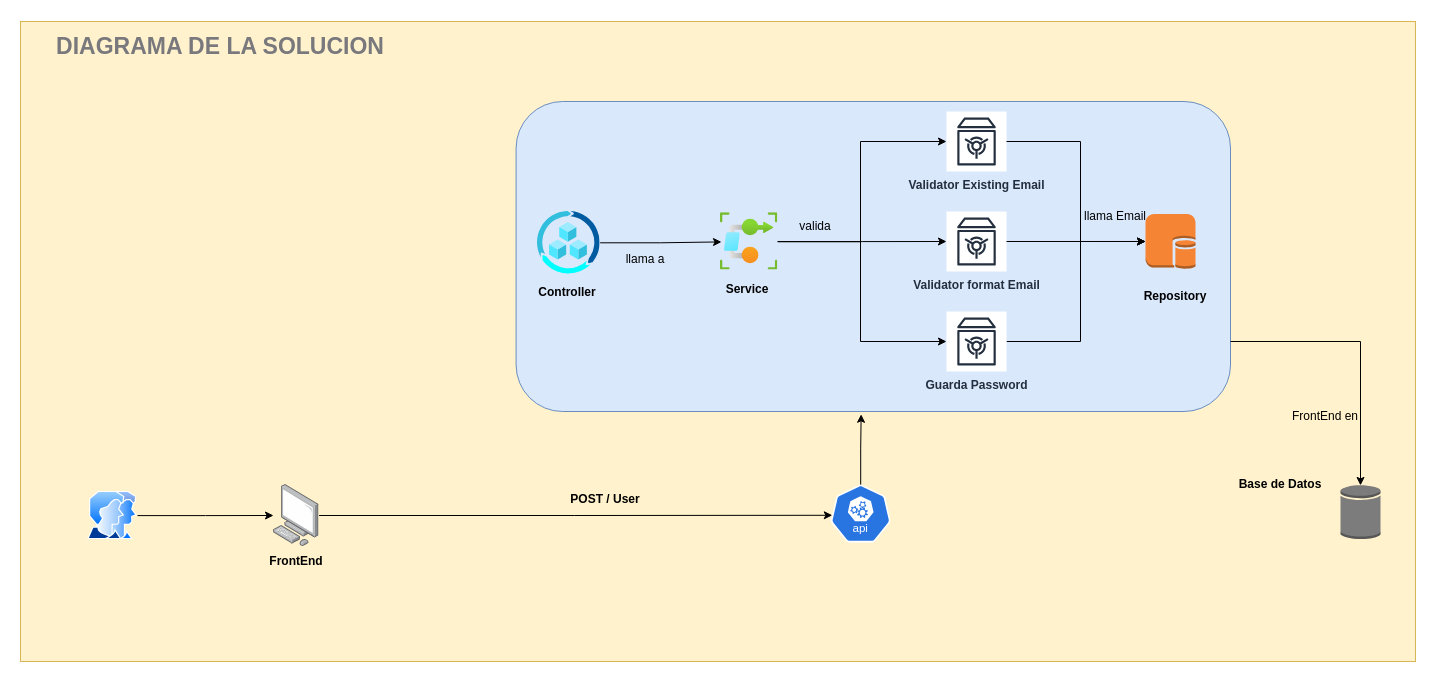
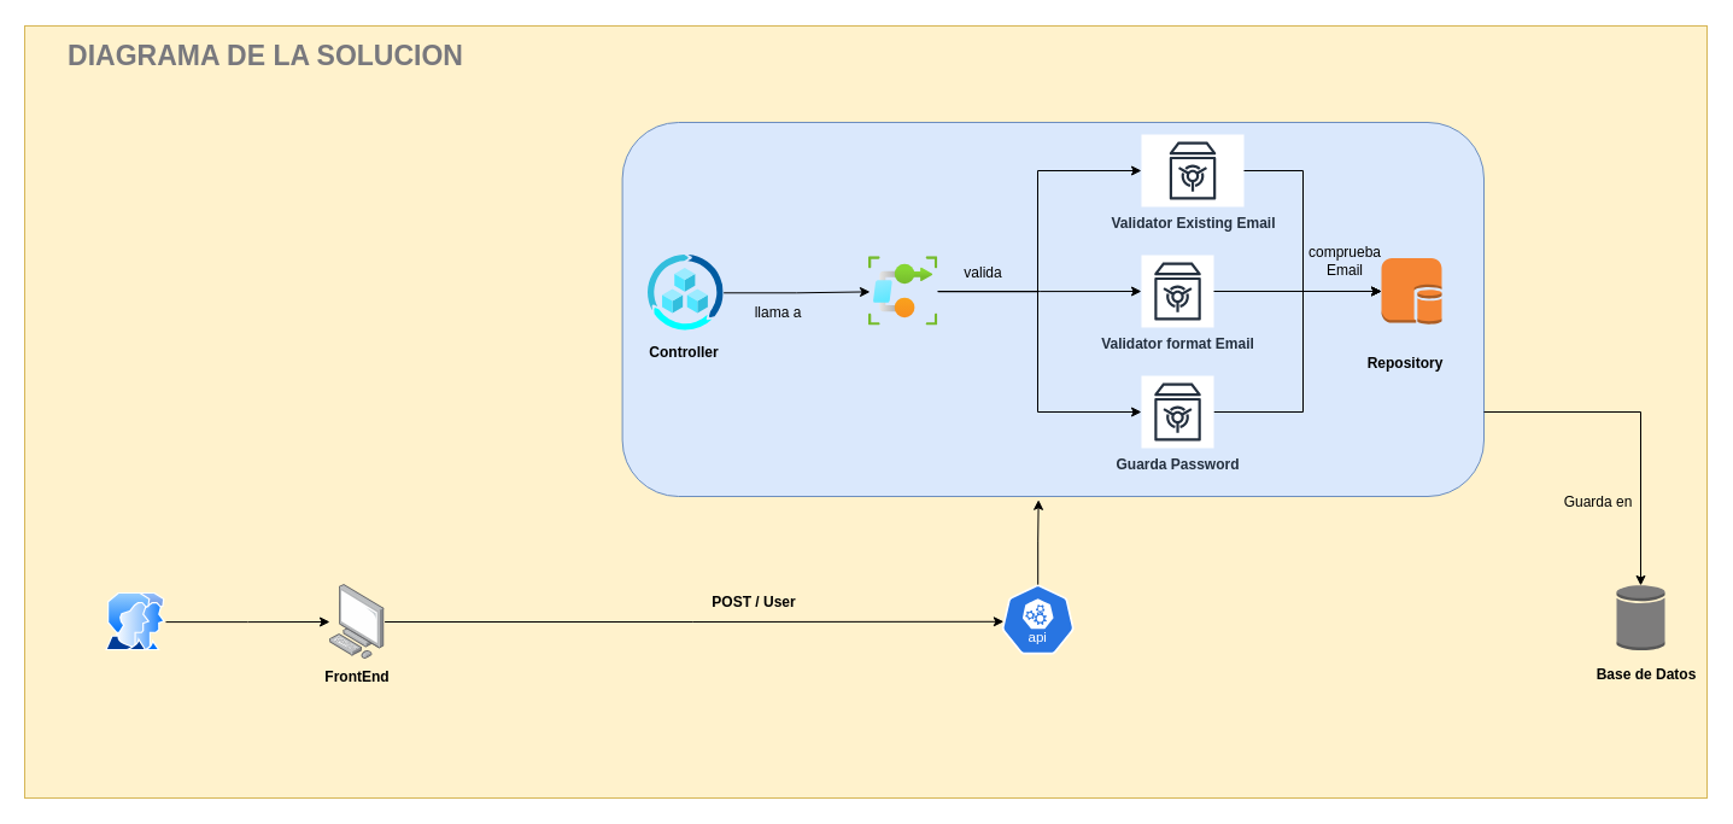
  <mxCell id="0" />
  <mxCell id="1" parent="0" />
  <mxCell id="2" value="" style="rounded=0;whiteSpace=wrap;html=1;fillColor=#fff2cc;strokeColor=#d6b656;" vertex="1" parent="1"><mxGeometry x="20" y="20.99" width="1395" height="640" as="geometry" /></mxCell>
  <mxCell id="3" value="" style="rounded=1;whiteSpace=wrap;html=1;fillColor=#dae8fc;strokeColor=#6c8ebf;" vertex="1" parent="1"><mxGeometry x="515.6" y="101" width="714.4" height="310" as="geometry" /></mxCell>
  <mxCell id="4" value="" style="shape=image;html=1;verticalAlign=top;verticalLabelPosition=bottom;labelBackgroundColor=#ffffff;imageAspect=0;aspect=fixed;image=https://cdn1.iconfinder.com/data/icons/bootstrap-vol-5/16/type-h2-128.png" vertex="1" parent="1"><mxGeometry x="1355.75" y="574.1" width="20" height="20" as="geometry" /></mxCell>
  <mxCell id="5" value="" style="image;points=[];aspect=fixed;html=1;align=center;shadow=0;dashed=0;image=img/lib/allied_telesis/computer_and_terminals/Personal_Computer.svg;" vertex="1" parent="1"><mxGeometry x="273" y="484.1" width="45.6" height="61.8" as="geometry" /></mxCell>
  <mxCell id="6" value="" style="aspect=fixed;sketch=0;html=1;dashed=0;whitespace=wrap;verticalLabelPosition=bottom;verticalAlign=top;fillColor=#2875E2;strokeColor=#ffffff;points=[[0.005,0.63,0],[0.1,0.2,0],[0.9,0.2,0],[0.5,0,0],[0.995,0.63,0],[0.72,0.99,0],[0.5,1,0],[0.28,0.99,0]];shape=mxgraph.kubernetes.icon2;kubernetesLabel=1;prIcon=api" vertex="1" parent="1"><mxGeometry x="830" y="484.1" width="60.42" height="58" as="geometry" /></mxCell>
  <mxCell id="7" value="" style="outlineConnect=0;dashed=0;verticalLabelPosition=bottom;verticalAlign=top;align=center;html=1;shape=mxgraph.aws3.generic_database;fillColor=#7D7C7C;gradientColor=none;" vertex="1" parent="1"><mxGeometry x="1340" y="484.1" width="40" height="54.5" as="geometry" /></mxCell>
  <mxCell id="8" value="" style="outlineConnect=0;dashed=0;verticalLabelPosition=bottom;verticalAlign=top;align=center;html=1;shape=mxgraph.aws3.db_on_instance;fillColor=#F58534;gradientColor=none;" vertex="1" parent="1"><mxGeometry x="1145" y="213.49" width="50" height="55" as="geometry" /></mxCell>
  <mxCell id="9" style="edgeStyle=orthogonalEdgeStyle;rounded=0;orthogonalLoop=1;jettySize=auto;html=1;" edge="1" parent="1" source="12" target="32"><mxGeometry relative="1" as="geometry" /></mxCell>
  <mxCell id="10" style="edgeStyle=orthogonalEdgeStyle;rounded=0;orthogonalLoop=1;jettySize=auto;html=1;" edge="1" parent="1" source="12" target="33"><mxGeometry relative="1" as="geometry"><Array as="points"><mxPoint x="860" y="241" /><mxPoint x="860" y="141" /></Array></mxGeometry></mxCell>
  <mxCell id="11" style="edgeStyle=orthogonalEdgeStyle;rounded=0;orthogonalLoop=1;jettySize=auto;html=1;" edge="1" parent="1" source="12" target="15"><mxGeometry relative="1" as="geometry"><Array as="points"><mxPoint x="860" y="241" /><mxPoint x="860" y="341" /></Array></mxGeometry></mxCell>
  <mxCell id="12" value="" style="image;aspect=fixed;html=1;points=[];align=center;fontSize=12;image=img/lib/azure2/ai_machine_learning/Cognitive_Services_Decisions.svg;" vertex="1" parent="1"><mxGeometry x="720" y="212.37" width="57.25" height="57.25" as="geometry" /></mxCell>
  <mxCell id="13" value="" style="image;aspect=fixed;html=1;points=[];align=center;fontSize=12;image=img/lib/azure2/other/Azure_Center_for_SAP.svg;" vertex="1" parent="1"><mxGeometry x="537" y="211" width="62.63" height="62.63" as="geometry" /></mxCell>
  <mxCell id="14" style="edgeStyle=orthogonalEdgeStyle;rounded=0;orthogonalLoop=1;jettySize=auto;html=1;" edge="1" parent="1" source="15" target="8"><mxGeometry relative="1" as="geometry"><Array as="points"><mxPoint x="1080" y="341" /><mxPoint x="1080" y="241" /></Array></mxGeometry></mxCell>
  <mxCell id="15" value="&lt;b&gt;Guarda Password&lt;/b&gt;" style="sketch=0;outlineConnect=0;fontColor=#232F3E;gradientColor=none;strokeColor=#232F3E;fillColor=#ffffff;dashed=0;verticalLabelPosition=bottom;verticalAlign=top;align=center;html=1;fontSize=12;fontStyle=0;aspect=fixed;shape=mxgraph.aws4.resourceIcon;resIcon=mxgraph.aws4.vault;" vertex="1" parent="1"><mxGeometry x="946" y="310.99" width="60" height="60" as="geometry" /></mxCell>
  <mxCell id="16" style="edgeStyle=orthogonalEdgeStyle;rounded=0;orthogonalLoop=1;jettySize=auto;html=1;" edge="1" parent="1" source="17" target="5"><mxGeometry relative="1" as="geometry" /></mxCell>
  <mxCell id="17" value="" style="image;aspect=fixed;perimeter=ellipsePerimeter;html=1;align=center;shadow=0;dashed=0;spacingTop=3;image=img/lib/active_directory/user_accounts.svg;" vertex="1" parent="1"><mxGeometry x="87" y="490.75" width="50" height="48.5" as="geometry" /></mxCell>
  <mxCell id="18" style="edgeStyle=orthogonalEdgeStyle;rounded=0;orthogonalLoop=1;jettySize=auto;html=1;entryX=0.03;entryY=0.529;entryDx=0;entryDy=0;entryPerimeter=0;" edge="1" parent="1" source="5" target="6"><mxGeometry relative="1" as="geometry" /></mxCell>
  <mxCell id="19" style="edgeStyle=orthogonalEdgeStyle;rounded=0;orthogonalLoop=1;jettySize=auto;html=1;entryX=0.5;entryY=0.015;entryDx=0;entryDy=0;entryPerimeter=0;" edge="1" parent="1" source="3" target="7"><mxGeometry relative="1" as="geometry"><Array as="points"><mxPoint x="1360" y="341" /></Array></mxGeometry></mxCell>
- <mxCell id="20" value="Base de Datos" style="text;html=1;align=center;verticalAlign=middle;whiteSpace=wrap;rounded=0;fontStyle=1" vertex="1" parent="1"><mxGeometry x="1234.75" y="469.1" width="90" height="30" as="geometry" /></mxCell>
+ <mxCell id="20" value="Base de Datos" style="text;html=1;align=center;verticalAlign=middle;whiteSpace=wrap;rounded=0;fontStyle=1" vertex="1" parent="1"><mxGeometry x="1319.75" y="544.1" width="90" height="30" as="geometry" /></mxCell>
  <mxCell id="21" style="edgeStyle=orthogonalEdgeStyle;rounded=0;orthogonalLoop=1;jettySize=auto;html=1;entryX=0.483;entryY=1.009;entryDx=0;entryDy=0;entryPerimeter=0;" edge="1" parent="1" source="6" target="3"><mxGeometry relative="1" as="geometry" /></mxCell>
  <mxCell id="22" style="edgeStyle=orthogonalEdgeStyle;rounded=0;orthogonalLoop=1;jettySize=auto;html=1;entryX=0.017;entryY=0.507;entryDx=0;entryDy=0;entryPerimeter=0;" edge="1" parent="1" source="13" target="12"><mxGeometry relative="1" as="geometry" /></mxCell>
  <mxCell id="23" value="&lt;div&gt;FrontEnd&lt;/div&gt;" style="text;html=1;align=center;verticalAlign=middle;whiteSpace=wrap;rounded=0;fontStyle=1" vertex="1" parent="1"><mxGeometry x="265.8" y="546" width="60" height="30" as="geometry" /></mxCell>
  <mxCell id="24" value="Controller" style="text;html=1;align=center;verticalAlign=middle;whiteSpace=wrap;rounded=0;fontStyle=1" vertex="1" parent="1"><mxGeometry x="537" y="277" width="60" height="30" as="geometry" /></mxCell>
- <mxCell id="25" value="Service" style="text;html=1;align=center;verticalAlign=middle;whiteSpace=wrap;rounded=0;fontStyle=1" vertex="1" parent="1"><mxGeometry x="717.25" y="273.63" width="60" height="30" as="geometry" /></mxCell>
- <mxCell id="26" value="Repository" style="text;html=1;align=center;verticalAlign=middle;whiteSpace=wrap;rounded=0;fontStyle=1" vertex="1" parent="1"><mxGeometry x="1145" y="281" width="60" height="30" as="geometry" /></mxCell>
- <mxCell id="27" value="POST / User" style="text;html=1;align=center;verticalAlign=middle;whiteSpace=wrap;rounded=0;fontStyle=1" vertex="1" parent="1"><mxGeometry x="560" y="484" width="90" height="30" as="geometry" /></mxCell>
+ <mxCell id="26" value="Repository" style="text;html=1;align=center;verticalAlign=middle;whiteSpace=wrap;rounded=0;fontStyle=1" vertex="1" parent="1"><mxGeometry x="1135" y="286" width="60" height="30" as="geometry" /></mxCell>
+ <mxCell id="27" value="POST / User" style="text;html=1;align=center;verticalAlign=middle;whiteSpace=wrap;rounded=0;fontStyle=1" vertex="1" parent="1"><mxGeometry x="580" y="484" width="90" height="30" as="geometry" /></mxCell>
  <mxCell id="28" value="llama a" style="text;html=1;align=center;verticalAlign=middle;whiteSpace=wrap;rounded=0;" vertex="1" parent="1"><mxGeometry y="243.63" width="90" height="30" as="geometry" x="600" /></mxCell>
  <mxCell id="29" value="valida" style="text;html=1;align=center;verticalAlign=middle;whiteSpace=wrap;rounded=0;" vertex="1" parent="1"><mxGeometry x="770" y="211" width="90" height="30" as="geometry" /></mxCell>
- <mxCell id="30" value="llama Email" style="text;html=1;align=center;verticalAlign=middle;whiteSpace=wrap;rounded=0;" vertex="1" parent="1"><mxGeometry x="1070" y="201" width="90" height="30" as="geometry" /></mxCell>
- <mxCell id="31" value="FrontEnd en" style="text;html=1;align=center;verticalAlign=middle;whiteSpace=wrap;rounded=0;" vertex="1" parent="1"><mxGeometry x="1280" width="90" height="30" as="geometry" y="401" /></mxCell>
+ <mxCell id="30" value="comprueba Email" style="text;html=1;align=center;verticalAlign=middle;whiteSpace=wrap;rounded=0;" vertex="1" parent="1"><mxGeometry x="1070" y="201" width="90" height="30" as="geometry" /></mxCell>
+ <mxCell id="31" value="Guarda en" style="text;html=1;align=center;verticalAlign=middle;whiteSpace=wrap;rounded=0;" vertex="1" parent="1"><mxGeometry x="1280" width="90" height="30" as="geometry" y="401" /></mxCell>
  <mxCell id="32" value="&lt;b&gt;Validator format Email&lt;/b&gt;" style="sketch=0;outlineConnect=0;fontColor=#232F3E;gradientColor=none;strokeColor=#232F3E;fillColor=#ffffff;dashed=0;verticalLabelPosition=bottom;verticalAlign=top;align=center;html=1;fontSize=12;fontStyle=0;aspect=fixed;shape=mxgraph.aws4.resourceIcon;resIcon=mxgraph.aws4.vault;" vertex="1" parent="1"><mxGeometry x="946" y="210.99" width="60" height="60" as="geometry" /></mxCell>
- <mxCell id="33" value="&lt;b&gt;Validator Existing Email&lt;/b&gt;" style="sketch=0;outlineConnect=0;fontColor=#232F3E;gradientColor=none;strokeColor=#232F3E;fillColor=#ffffff;dashed=0;verticalLabelPosition=bottom;verticalAlign=top;align=center;html=1;fontSize=12;fontStyle=0;aspect=fixed;shape=mxgraph.aws4.resourceIcon;resIcon=mxgraph.aws4.vault;" vertex="1" parent="1"><mxGeometry x="946" y="110.99" width="60" height="60" as="geometry" /></mxCell>
+ <mxCell id="33" value="&lt;b&gt;Validator Existing Email&lt;/b&gt;" style="sketch=0;outlineConnect=0;fontColor=#232F3E;gradientColor=none;strokeColor=#232F3E;fillColor=#ffffff;dashed=0;verticalLabelPosition=bottom;verticalAlign=top;align=center;html=1;fontSize=12;fontStyle=0;aspect=fixed;shape=mxgraph.aws4.resourceIcon;resIcon=mxgraph.aws4.vault;" vertex="1" parent="1"><mxGeometry x="946" y="110.99" width="85" height="60" as="geometry" /></mxCell>
  <mxCell id="34" style="edgeStyle=orthogonalEdgeStyle;rounded=0;orthogonalLoop=1;jettySize=auto;html=1;entryX=0;entryY=0.5;entryDx=0;entryDy=0;entryPerimeter=0;" edge="1" parent="1" source="33" target="8"><mxGeometry relative="1" as="geometry"><Array as="points"><mxPoint x="1080" y="141" /><mxPoint x="1080" y="241" /></Array></mxGeometry></mxCell>
  <mxCell id="35" style="edgeStyle=orthogonalEdgeStyle;rounded=0;orthogonalLoop=1;jettySize=auto;html=1;entryX=0;entryY=0.5;entryDx=0;entryDy=0;entryPerimeter=0;" edge="1" parent="1" source="32" target="8"><mxGeometry relative="1" as="geometry" /></mxCell>
  <mxCell id="36" value="DIAGRAMA DE LA SOLUCION" style="text;html=1;align=center;verticalAlign=middle;whiteSpace=wrap;rounded=0;fontStyle=1;fontSize=23;fontColor=#78787d;" vertex="1" parent="1"><mxGeometry x="40" y="31" width="360" height="30" as="geometry" /></mxCell>
